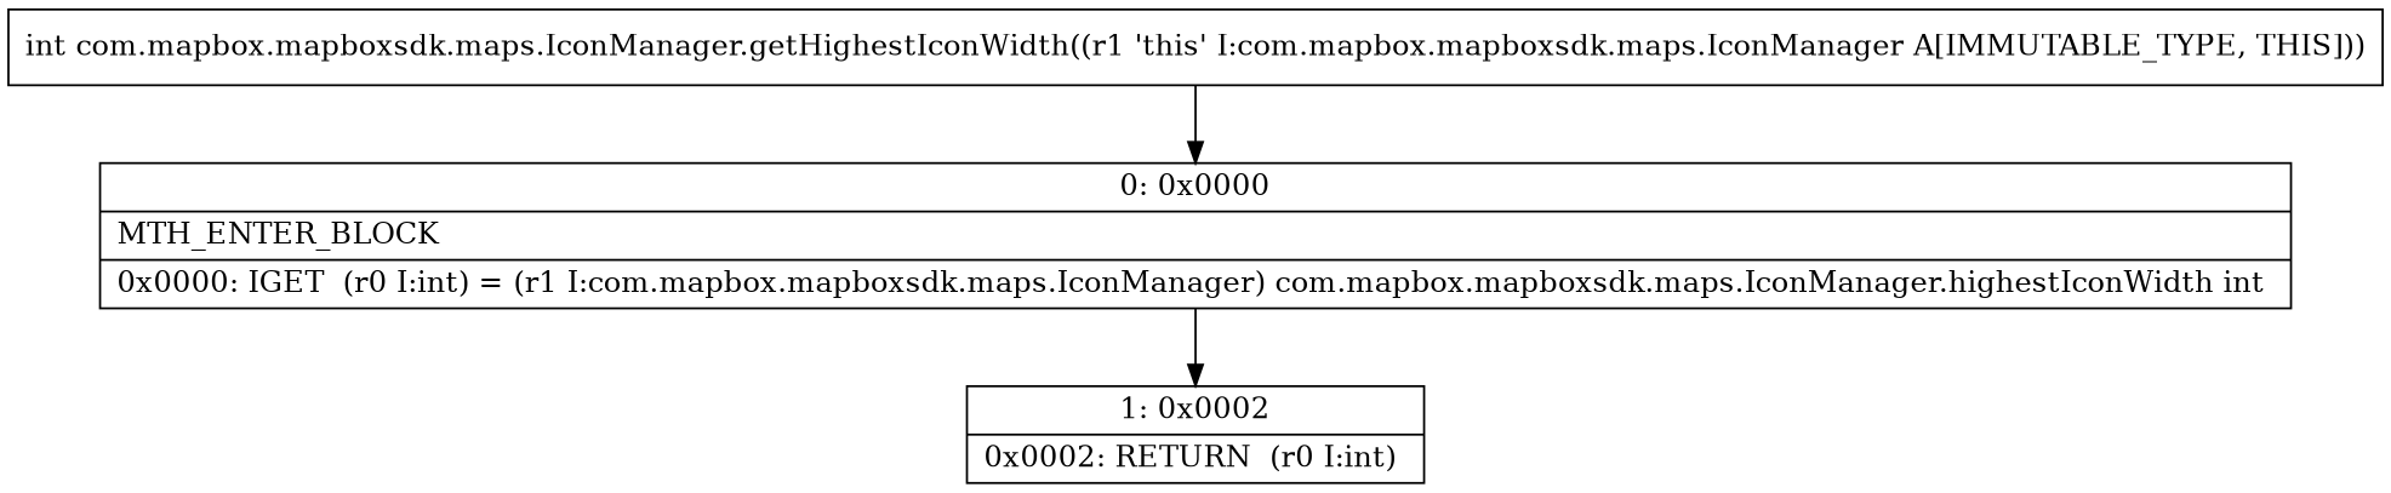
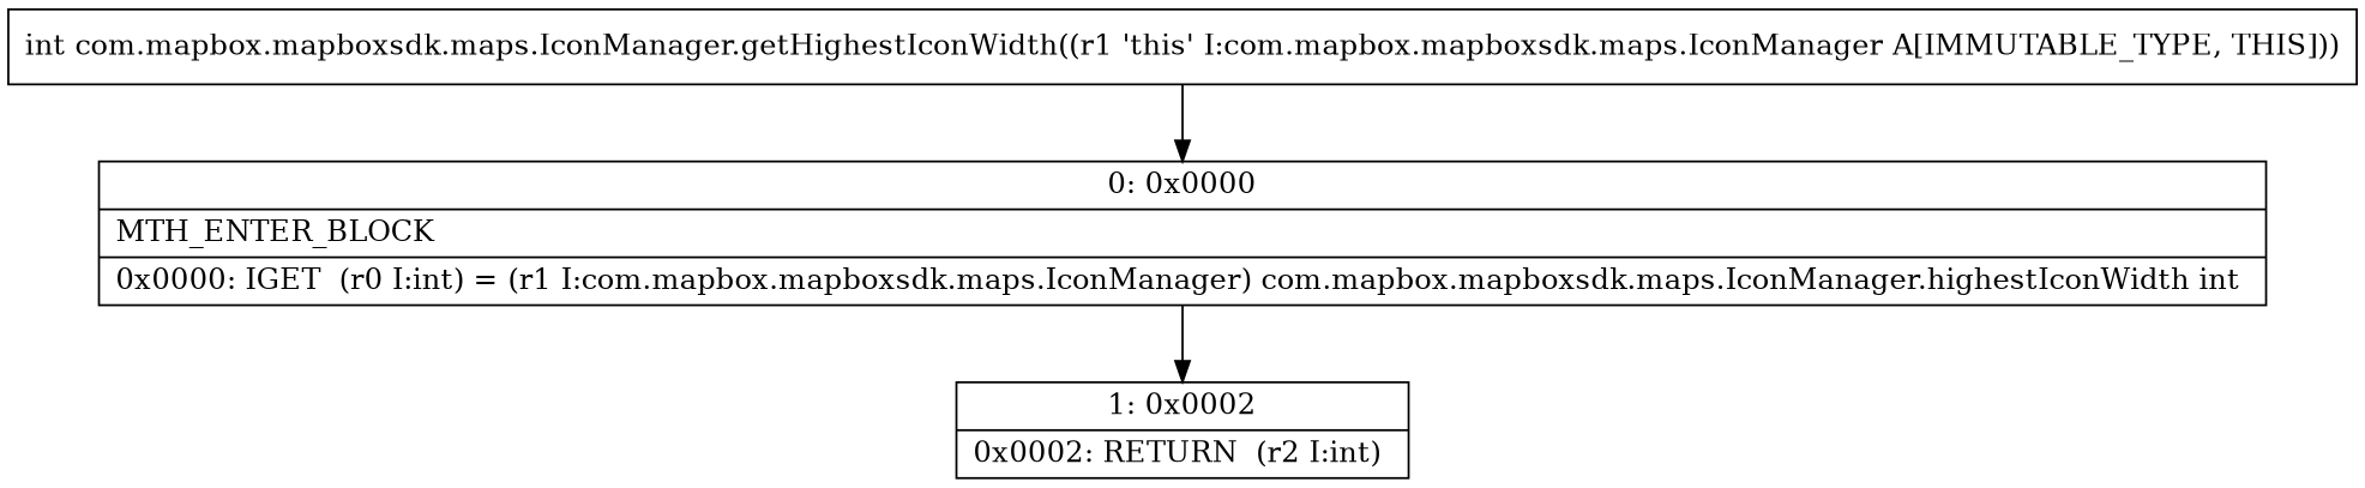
  digraph {
    node [shape=record]
    n1 [label="{0\:\ 0x0000|MTH_ENTER_BLOCK\l|0x0000: IGET  (r0 I:int) = (r1 I:com.mapbox.mapboxsdk.maps.IconManager) com.mapbox.mapboxsdk.maps.IconManager.highestIconWidth int \l}"]
-   n2 [label="{1\:\ 0x0002|0x0002: RETURN  (r0 I:int) \l}"]
+   n2 [label="{1\:\ 0x0002|0x0002: RETURN  (r2 I:int) \l}"]
    n3 [label="{int com.mapbox.mapboxsdk.maps.IconManager.getHighestIconWidth((r1 'this' I:com.mapbox.mapboxsdk.maps.IconManager A[IMMUTABLE_TYPE, THIS])) }"]
    n1 -> n2
    n3 -> n1
  }
